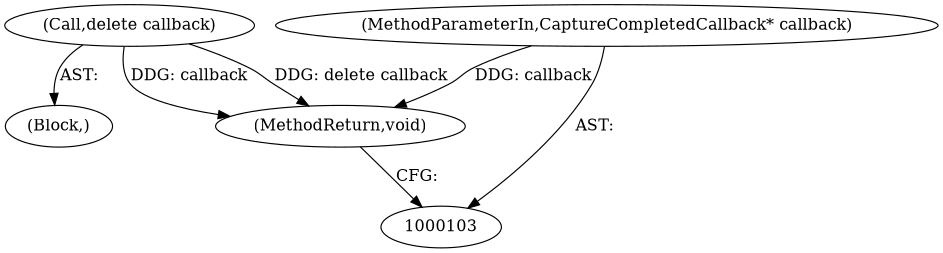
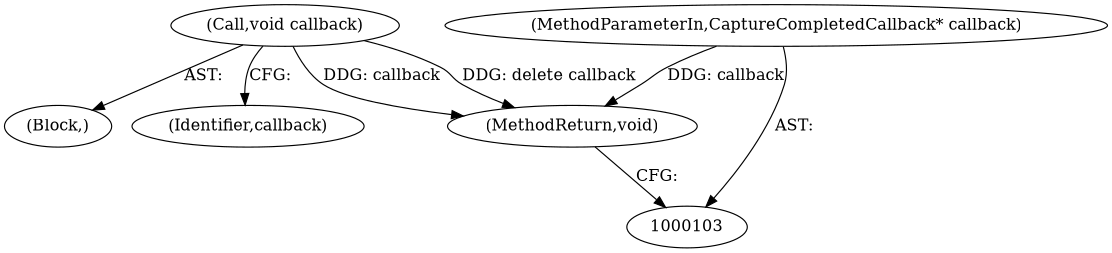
  digraph {
-   n1 [label="(Call,delete callback)"]
+   n1 [label="(Call,void callback)"]
    n2 [label="(MethodReturn,void)"]
    n3 [label="(Block,)"]
+   n4 [label="(Identifier,callback)"]
    1000103
    n6 [label="(MethodParameterIn,CaptureCompletedCallback* callback)"]
    n1 -> n2 [label="DDG: callback"]
    n1 -> n2 [label="DDG: delete callback"]
    n1 -> n3 [label="AST: "]
+   n1 -> n4 [label="CFG: "]
    n2 -> 1000103 [label="CFG: "]
    n6 -> n2 [label="DDG: callback"]
    n6 -> 1000103 [label="AST: "]
  }
